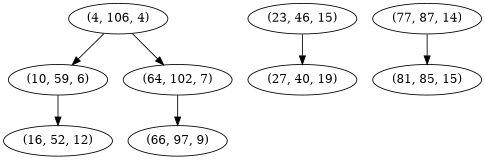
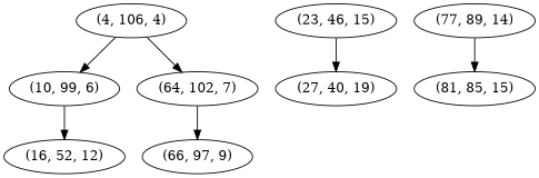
  digraph {
    "(4, 106, 4)"
-   "(10, 59, 6)"
+   "(10, 59, 6)" [label="(10, 99, 6)"]
    "(64, 102, 7)"
    "(16, 52, 12)"
    "(66, 97, 9)"
    "(23, 46, 15)"
    "(27, 40, 19)"
    n8 [label="(81, 85, 15)"]
-   "(77, 87, 14)"
+   "(77, 87, 14)" [label="(77, 89, 14)"]
    "(4, 106, 4)" -> "(10, 59, 6)"
    "(4, 106, 4)" -> "(64, 102, 7)"
    "(10, 59, 6)" -> "(16, 52, 12)"
    "(64, 102, 7)" -> "(66, 97, 9)"
    "(23, 46, 15)" -> "(27, 40, 19)"
    "(77, 87, 14)" -> n8
  }
